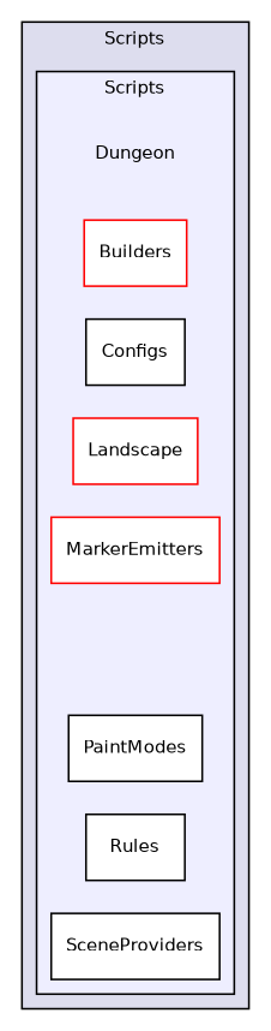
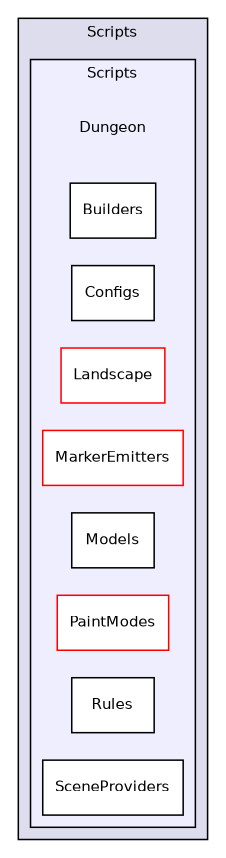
  digraph {
    compound=true
    rankdir=LR
    node [fontname=Helvetica fontsize=10 shape=box color=black fillcolor=white style=filled]
    n1 [label=Dungeon shape=plaintext color="" fillcolor="" style=""]
-   n2 [color=red label=Builders]
+   n2 [label=Builders]
    n3 [label=Configs]
    n4 [color=red label=Landscape]
    n5 [color=red label=MarkerEmitters]
-   n7 [label=PaintModes]
+   n6 [label=Models]
+   n7 [color=red label=PaintModes]
    n8 [label=Rules]
    n9 [label=SceneProviders]
    subgraph cluster_1 {
      bgcolor="#ddddee"
      fontname=Helvetica
      fontsize=10
      label=Scripts
      pencolor=black
      subgraph cluster_2 {
        bgcolor="#eeeeff"
        fontname=Helvetica
        fontsize=10
        pencolor=black
        n1
        n2
        n3
        n4
        n5
+       n6
        n7
        n8
        n9
      }
    }
  }
